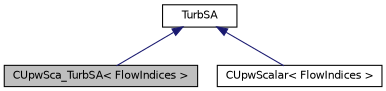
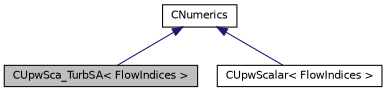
  digraph {
    node [color=black fillcolor=white fontname=Helvetica fontsize=10 shape=record style=filled]
    edge [color=midnightblue dir=back fontname=Helvetica fontsize=10 labelfontname=Helvetica labelfontsize=10 style=solid]
    n1 [fillcolor=grey75 fontcolor=black height=0.2 label="CUpwSca_TurbSA\< FlowIndices \>" width=0.4]
    n2 [height=0.2 label="CUpwScalar\< FlowIndices \>" width=0.4]
-   n3 [height=0.2 label=TurbSA width=0.4]
+   n3 [height=0.2 label=CNumerics width=0.4]
    n3 -> n1
    n3 -> n2
  }
